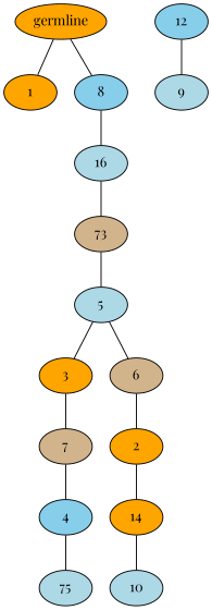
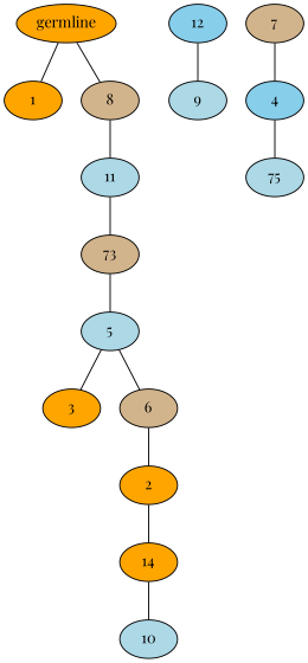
  graph {
    fontname="Playfair Display"
    node [fillcolor=orange fontname="Playfair Display" style=filled]
    edge [fontname="Playfair Display"]
    n1 [label=germline]
    n2 [label=1]
-   n3 [fillcolor=skyblue label=8]
-   n4 [fillcolor=lightblue label=16]
+   n3 [fillcolor=tan label=8]
+   n4 [fillcolor=lightblue label=11]
    n5 [fillcolor=skyblue label=12]
    n6 [fillcolor=lightblue label=9]
    n7 [fillcolor=tan label=73]
    n8 [fillcolor=lightblue label=5]
    n9 [label=3]
    n10 [fillcolor=tan label=6]
    n11 [fillcolor=tan label=7]
    n12 [label=2]
    n13 [fillcolor=skyblue label=4]
    n14 [fillcolor=lightblue label=75]
    n15 [label=14]
    n16 [fillcolor=lightblue label=10]
    n1 -- n2
    n1 -- n3
    n3 -- n4
    n4 -- n7
    n5 -- n6
    n7 -- n8
    n8 -- n9
    n8 -- n10
-   n9 -- n11
    n10 -- n12
    n11 -- n13
    n12 -- n15
    n13 -- n14
    n15 -- n16
  }
